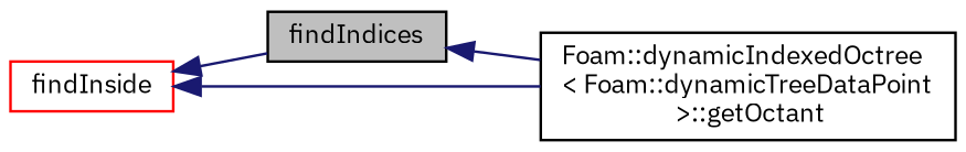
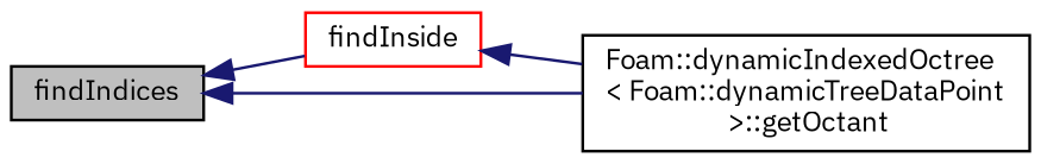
  digraph {
    rankdir=LR
    fontname="IBM Plex Sans"
    node [color=black fontname="IBM Plex Sans" fontsize=10 shape=record]
    edge [color=midnightblue dir=back fontname="IBM Plex Sans" fontsize=10 labelfontname=Helvetica labelfontsize=10 style=solid]
    n1 [fillcolor=grey75 fontcolor=black height=0.2 label=findIndices style=filled width=0.4]
    n2 [color=red height=0.2 label=findInside width=0.4]
    n3 [height=0.2 label="Foam::dynamicIndexedOctree\l\< Foam::dynamicTreeDataPoint\l \>::getOctant" width=0.4]
-   n2 -> n1
+   n1 -> n2
    n1 -> n3
    n2 -> n3
  }
